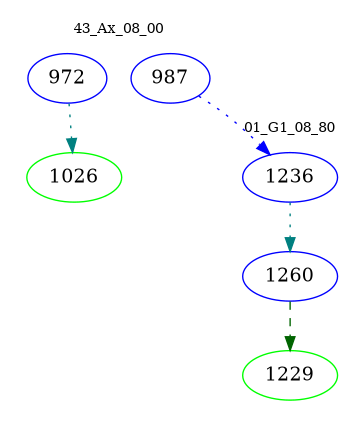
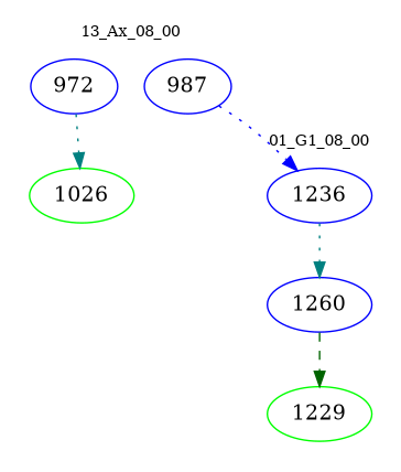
  digraph {
    node [color=blue]
    edge [color=teal style=dotted]
    n1 [label=987]
    n2 [label=972]
    n3 [color=green label=1026]
    n4 [label=1236]
    n5 [label=1260]
    n6 [color=green label=1229]
    subgraph cluster_1 {
      color=white
      fontsize=10
-     label="43_Ax_08_00"
+     label="13_Ax_08_00"
      n1
      n2
      n3
    }
    subgraph cluster_2 {
      color=white
      fontsize=10
-     label="01_G1_08_80"
+     label="01_G1_08_00"
      n4
      n5
      n6
    }
    n1 -> n4 [color=blue]
    n2 -> n3
    n4 -> n5
    n5 -> n6 [color=darkgreen style=dashed]
  }
